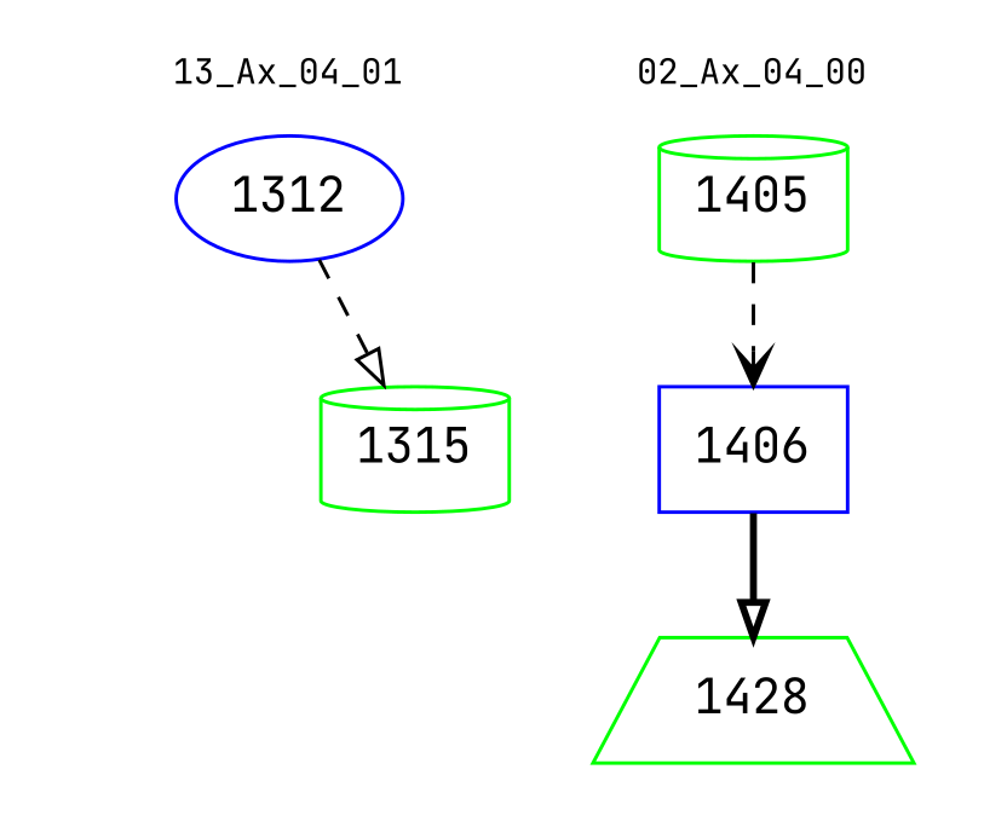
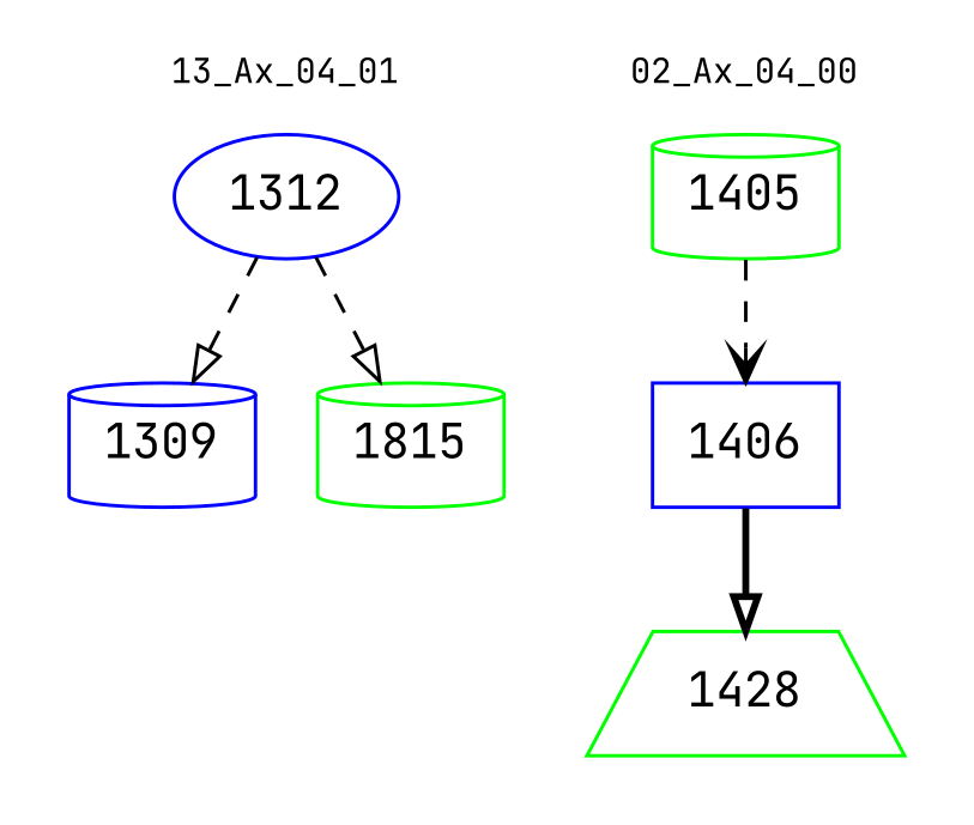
  digraph {
    fontname="JetBrains Mono"
    node [color=blue fontname="JetBrains Mono" shape=cylinder]
    edge [arrowhead=onormal color=black fontname="JetBrains Mono" style=dashed]
    n1 [label=1312 shape=ellipse]
-   n3 [color=green label=1315]
+   n2 [label=1309]
+   n3 [color=green label=1815]
    n4 [label=1406 shape=box]
    n5 [color=green label=1405]
    n6 [color=green label=1428 shape=trapezium]
    subgraph cluster_1 {
      color=white
      fontsize=10
      label="13_Ax_04_01"
      n1
+     n2
      n3
    }
    subgraph cluster_2 {
      color=white
      fontsize=10
      label="02_Ax_04_00"
      n4
      n5
      n6
    }
+   n1 -> n2
    n1 -> n3
    n4 -> n6 [style=bold]
    n5 -> n4 [arrowhead=vee]
  }
